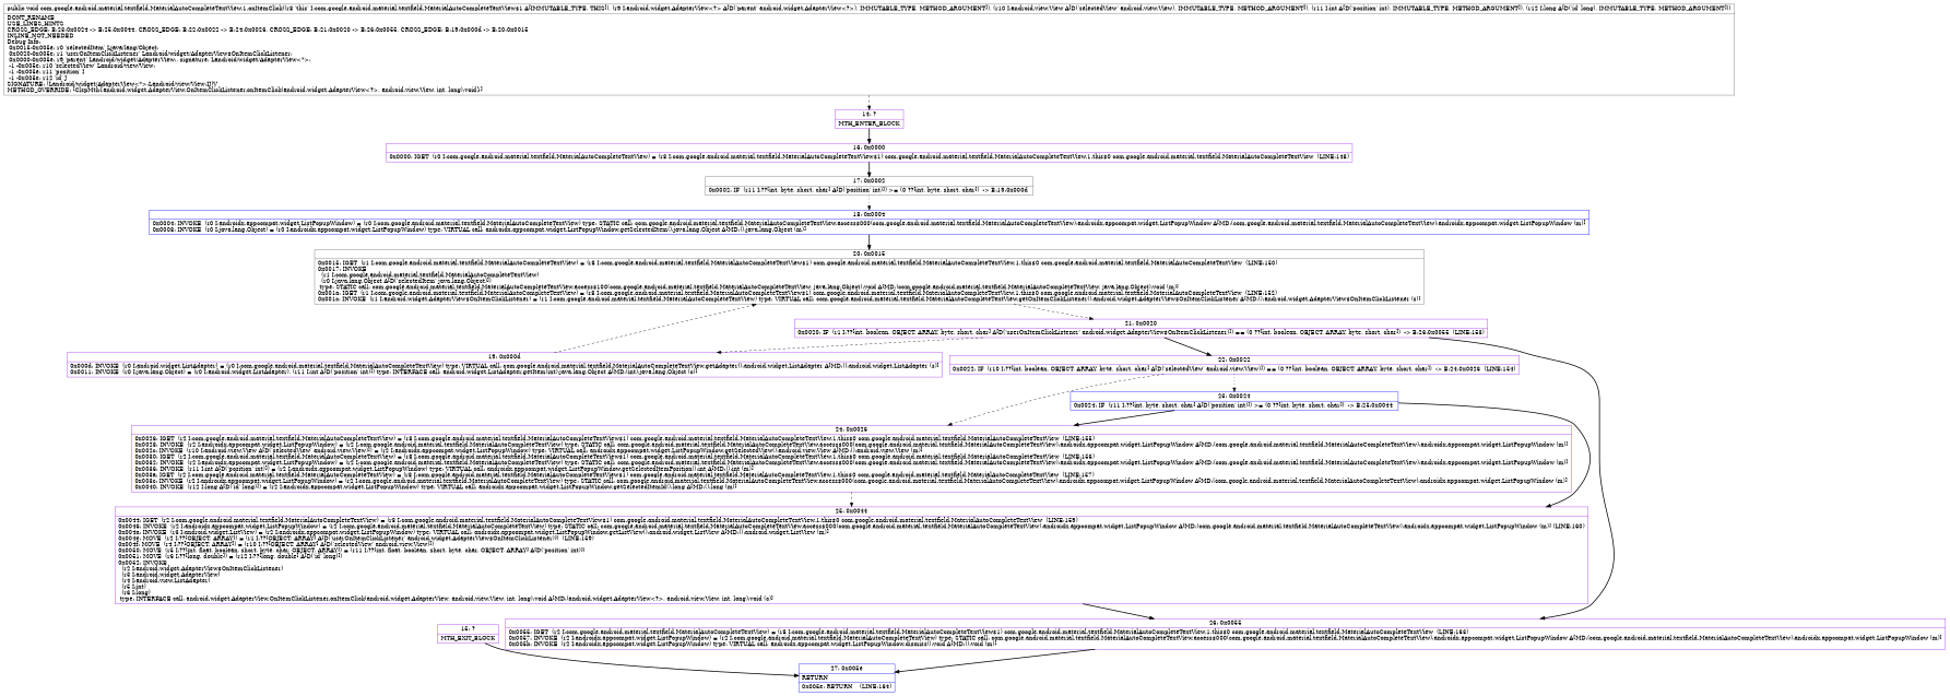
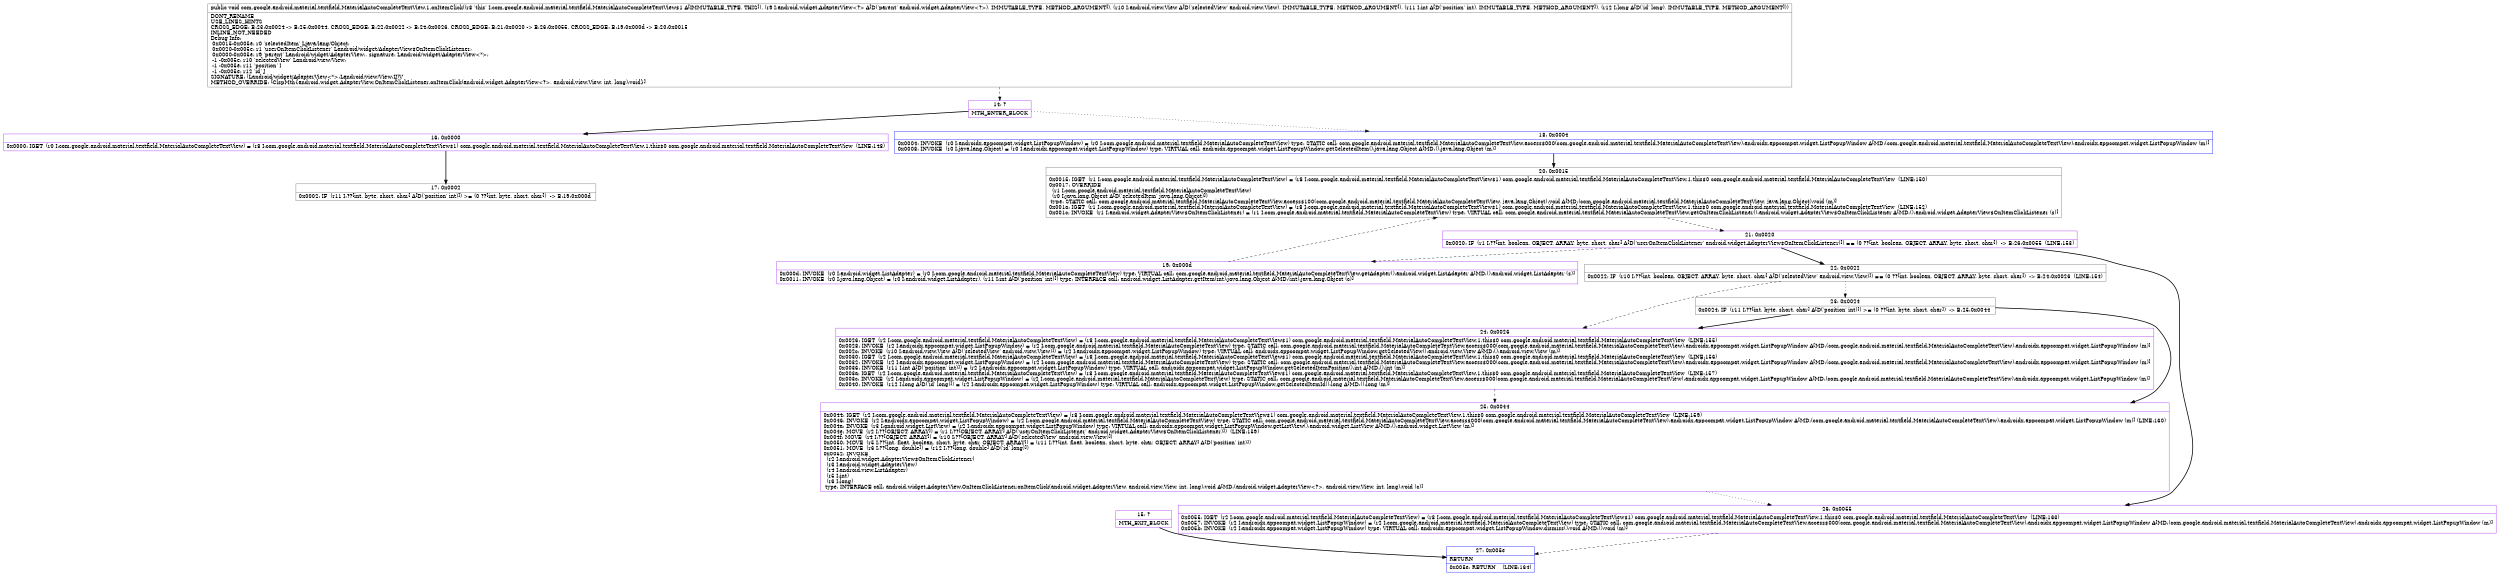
  digraph {
    node [color=purple shape=record]
    edge [style=bold]
    n1 [label="{14\:\ ?|MTH_ENTER_BLOCK\l}"]
    n2 [label="{16\:\ 0x0000|0x0000: IGET  (r0 I:com.google.android.material.textfield.MaterialAutoCompleteTextView) = (r8 I:com.google.android.material.textfield.MaterialAutoCompleteTextView$1) com.google.android.material.textfield.MaterialAutoCompleteTextView.1.this$0 com.google.android.material.textfield.MaterialAutoCompleteTextView  (LINE:148)\l}"]
    n3 [color=gray40 label="{17\:\ 0x0002|0x0002: IF  (r11 I:??[int, byte, short, char] A[D('position' int)]) \>= (0 ??[int, byte, short, char])  \-\> B:19:0x000d \l}"]
    n4 [color=blue label="{18\:\ 0x0004|0x0004: INVOKE  (r0 I:androidx.appcompat.widget.ListPopupWindow) = (r0 I:com.google.android.material.textfield.MaterialAutoCompleteTextView) type: STATIC call: com.google.android.material.textfield.MaterialAutoCompleteTextView.access$000(com.google.android.material.textfield.MaterialAutoCompleteTextView):androidx.appcompat.widget.ListPopupWindow A[MD:(com.google.android.material.textfield.MaterialAutoCompleteTextView):androidx.appcompat.widget.ListPopupWindow (m)]\l0x0008: INVOKE  (r0 I:java.lang.Object) = (r0 I:androidx.appcompat.widget.ListPopupWindow) type: VIRTUAL call: androidx.appcompat.widget.ListPopupWindow.getSelectedItem():java.lang.Object A[MD:():java.lang.Object (m)]\l}"]
-   n5 [color=gray40 label="{20\:\ 0x0015|0x0015: IGET  (r1 I:com.google.android.material.textfield.MaterialAutoCompleteTextView) = (r8 I:com.google.android.material.textfield.MaterialAutoCompleteTextView$1) com.google.android.material.textfield.MaterialAutoCompleteTextView.1.this$0 com.google.android.material.textfield.MaterialAutoCompleteTextView  (LINE:150)\l0x0017: INVOKE  \l  (r1 I:com.google.android.material.textfield.MaterialAutoCompleteTextView)\l  (r0 I:java.lang.Object A[D('selectedItem' java.lang.Object)])\l type: STATIC call: com.google.android.material.textfield.MaterialAutoCompleteTextView.access$100(com.google.android.material.textfield.MaterialAutoCompleteTextView, java.lang.Object):void A[MD:(com.google.android.material.textfield.MaterialAutoCompleteTextView, java.lang.Object):void (m)]\l0x001a: IGET  (r1 I:com.google.android.material.textfield.MaterialAutoCompleteTextView) = (r8 I:com.google.android.material.textfield.MaterialAutoCompleteTextView$1) com.google.android.material.textfield.MaterialAutoCompleteTextView.1.this$0 com.google.android.material.textfield.MaterialAutoCompleteTextView  (LINE:152)\l0x001c: INVOKE  (r1 I:android.widget.AdapterView$OnItemClickListener) = (r1 I:com.google.android.material.textfield.MaterialAutoCompleteTextView) type: VIRTUAL call: com.google.android.material.textfield.MaterialAutoCompleteTextView.getOnItemClickListener():android.widget.AdapterView$OnItemClickListener A[MD:():android.widget.AdapterView$OnItemClickListener (s)]\l}"]
+   n5 [color=gray40 label="{20\:\ 0x0015|0x0015: IGET  (r1 I:com.google.android.material.textfield.MaterialAutoCompleteTextView) = (r8 I:com.google.android.material.textfield.MaterialAutoCompleteTextView$1) com.google.android.material.textfield.MaterialAutoCompleteTextView.1.this$0 com.google.android.material.textfield.MaterialAutoCompleteTextView  (LINE:150)\l0x0017: OVERRIDE  \l  (r1 I:com.google.android.material.textfield.MaterialAutoCompleteTextView)\l  (r0 I:java.lang.Object A[D('selectedItem' java.lang.Object)])\l type: STATIC call: com.google.android.material.textfield.MaterialAutoCompleteTextView.access$100(com.google.android.material.textfield.MaterialAutoCompleteTextView, java.lang.Object):void A[MD:(com.google.android.material.textfield.MaterialAutoCompleteTextView, java.lang.Object):void (m)]\l0x001a: IGET  (r1 I:com.google.android.material.textfield.MaterialAutoCompleteTextView) = (r8 I:com.google.android.material.textfield.MaterialAutoCompleteTextView$1) com.google.android.material.textfield.MaterialAutoCompleteTextView.1.this$0 com.google.android.material.textfield.MaterialAutoCompleteTextView  (LINE:152)\l0x001c: INVOKE  (r1 I:android.widget.AdapterView$OnItemClickListener) = (r1 I:com.google.android.material.textfield.MaterialAutoCompleteTextView) type: VIRTUAL call: com.google.android.material.textfield.MaterialAutoCompleteTextView.getOnItemClickListener():android.widget.AdapterView$OnItemClickListener A[MD:():android.widget.AdapterView$OnItemClickListener (s)]\l}"]
    n6 [label="{19\:\ 0x000d|0x000d: INVOKE  (r0 I:android.widget.ListAdapter) = (r0 I:com.google.android.material.textfield.MaterialAutoCompleteTextView) type: VIRTUAL call: com.google.android.material.textfield.MaterialAutoCompleteTextView.getAdapter():android.widget.ListAdapter A[MD:():android.widget.ListAdapter (s)]\l0x0011: INVOKE  (r0 I:java.lang.Object) = (r0 I:android.widget.ListAdapter), (r11 I:int A[D('position' int)]) type: INTERFACE call: android.widget.ListAdapter.getItem(int):java.lang.Object A[MD:(int):java.lang.Object (c)]\l}"]
    n7 [label="{21\:\ 0x0020|0x0020: IF  (r1 I:??[int, boolean, OBJECT, ARRAY, byte, short, char] A[D('userOnItemClickListener' android.widget.AdapterView$OnItemClickListener)]) == (0 ??[int, boolean, OBJECT, ARRAY, byte, short, char])  \-\> B:26:0x0055  (LINE:153)\l}"]
-   n8 [label="{22\:\ 0x0022|0x0022: IF  (r10 I:??[int, boolean, OBJECT, ARRAY, byte, short, char] A[D('selectedView' android.view.View)]) == (0 ??[int, boolean, OBJECT, ARRAY, byte, short, char])  \-\> B:24:0x0026  (LINE:154)\l}"]
+   n8 [color=gray40 label="{22\:\ 0x0022|0x0022: IF  (r10 I:??[int, boolean, OBJECT, ARRAY, byte, short, char] A[D('selectedView' android.view.View)]) == (0 ??[int, boolean, OBJECT, ARRAY, byte, short, char])  \-\> B:24:0x0026  (LINE:154)\l}"]
    n9 [label="{26\:\ 0x0055|0x0055: IGET  (r2 I:com.google.android.material.textfield.MaterialAutoCompleteTextView) = (r8 I:com.google.android.material.textfield.MaterialAutoCompleteTextView$1) com.google.android.material.textfield.MaterialAutoCompleteTextView.1.this$0 com.google.android.material.textfield.MaterialAutoCompleteTextView  (LINE:163)\l0x0057: INVOKE  (r2 I:androidx.appcompat.widget.ListPopupWindow) = (r2 I:com.google.android.material.textfield.MaterialAutoCompleteTextView) type: STATIC call: com.google.android.material.textfield.MaterialAutoCompleteTextView.access$000(com.google.android.material.textfield.MaterialAutoCompleteTextView):androidx.appcompat.widget.ListPopupWindow A[MD:(com.google.android.material.textfield.MaterialAutoCompleteTextView):androidx.appcompat.widget.ListPopupWindow (m)]\l0x005b: INVOKE  (r2 I:androidx.appcompat.widget.ListPopupWindow) type: VIRTUAL call: androidx.appcompat.widget.ListPopupWindow.dismiss():void A[MD:():void (m)]\l}"]
-   n10 [color=blue label="{23\:\ 0x0024|0x0024: IF  (r11 I:??[int, byte, short, char] A[D('position' int)]) \>= (0 ??[int, byte, short, char])  \-\> B:25:0x0044 \l}"]
+   n10 [color=gray40 label="{23\:\ 0x0024|0x0024: IF  (r11 I:??[int, byte, short, char] A[D('position' int)]) \>= (0 ??[int, byte, short, char])  \-\> B:25:0x0044 \l}"]
    n11 [label="{24\:\ 0x0026|0x0026: IGET  (r2 I:com.google.android.material.textfield.MaterialAutoCompleteTextView) = (r8 I:com.google.android.material.textfield.MaterialAutoCompleteTextView$1) com.google.android.material.textfield.MaterialAutoCompleteTextView.1.this$0 com.google.android.material.textfield.MaterialAutoCompleteTextView  (LINE:155)\l0x0028: INVOKE  (r2 I:androidx.appcompat.widget.ListPopupWindow) = (r2 I:com.google.android.material.textfield.MaterialAutoCompleteTextView) type: STATIC call: com.google.android.material.textfield.MaterialAutoCompleteTextView.access$000(com.google.android.material.textfield.MaterialAutoCompleteTextView):androidx.appcompat.widget.ListPopupWindow A[MD:(com.google.android.material.textfield.MaterialAutoCompleteTextView):androidx.appcompat.widget.ListPopupWindow (m)]\l0x002c: INVOKE  (r10 I:android.view.View A[D('selectedView' android.view.View)]) = (r2 I:androidx.appcompat.widget.ListPopupWindow) type: VIRTUAL call: androidx.appcompat.widget.ListPopupWindow.getSelectedView():android.view.View A[MD:():android.view.View (m)]\l0x0030: IGET  (r2 I:com.google.android.material.textfield.MaterialAutoCompleteTextView) = (r8 I:com.google.android.material.textfield.MaterialAutoCompleteTextView$1) com.google.android.material.textfield.MaterialAutoCompleteTextView.1.this$0 com.google.android.material.textfield.MaterialAutoCompleteTextView  (LINE:156)\l0x0032: INVOKE  (r2 I:androidx.appcompat.widget.ListPopupWindow) = (r2 I:com.google.android.material.textfield.MaterialAutoCompleteTextView) type: STATIC call: com.google.android.material.textfield.MaterialAutoCompleteTextView.access$000(com.google.android.material.textfield.MaterialAutoCompleteTextView):androidx.appcompat.widget.ListPopupWindow A[MD:(com.google.android.material.textfield.MaterialAutoCompleteTextView):androidx.appcompat.widget.ListPopupWindow (m)]\l0x0036: INVOKE  (r11 I:int A[D('position' int)]) = (r2 I:androidx.appcompat.widget.ListPopupWindow) type: VIRTUAL call: androidx.appcompat.widget.ListPopupWindow.getSelectedItemPosition():int A[MD:():int (m)]\l0x003a: IGET  (r2 I:com.google.android.material.textfield.MaterialAutoCompleteTextView) = (r8 I:com.google.android.material.textfield.MaterialAutoCompleteTextView$1) com.google.android.material.textfield.MaterialAutoCompleteTextView.1.this$0 com.google.android.material.textfield.MaterialAutoCompleteTextView  (LINE:157)\l0x003c: INVOKE  (r2 I:androidx.appcompat.widget.ListPopupWindow) = (r2 I:com.google.android.material.textfield.MaterialAutoCompleteTextView) type: STATIC call: com.google.android.material.textfield.MaterialAutoCompleteTextView.access$000(com.google.android.material.textfield.MaterialAutoCompleteTextView):androidx.appcompat.widget.ListPopupWindow A[MD:(com.google.android.material.textfield.MaterialAutoCompleteTextView):androidx.appcompat.widget.ListPopupWindow (m)]\l0x0040: INVOKE  (r12 I:long A[D('id' long)]) = (r2 I:androidx.appcompat.widget.ListPopupWindow) type: VIRTUAL call: androidx.appcompat.widget.ListPopupWindow.getSelectedItemId():long A[MD:():long (m)]\l}"]
    n12 [color=blue label="{27\:\ 0x005e|RETURN\l|0x005e: RETURN    (LINE:164)\l}"]
    n13 [label="{25\:\ 0x0044|0x0044: IGET  (r2 I:com.google.android.material.textfield.MaterialAutoCompleteTextView) = (r8 I:com.google.android.material.textfield.MaterialAutoCompleteTextView$1) com.google.android.material.textfield.MaterialAutoCompleteTextView.1.this$0 com.google.android.material.textfield.MaterialAutoCompleteTextView  (LINE:159)\l0x0046: INVOKE  (r2 I:androidx.appcompat.widget.ListPopupWindow) = (r2 I:com.google.android.material.textfield.MaterialAutoCompleteTextView) type: STATIC call: com.google.android.material.textfield.MaterialAutoCompleteTextView.access$000(com.google.android.material.textfield.MaterialAutoCompleteTextView):androidx.appcompat.widget.ListPopupWindow A[MD:(com.google.android.material.textfield.MaterialAutoCompleteTextView):androidx.appcompat.widget.ListPopupWindow (m)] (LINE:160)\l0x004a: INVOKE  (r3 I:android.widget.ListView) = (r2 I:androidx.appcompat.widget.ListPopupWindow) type: VIRTUAL call: androidx.appcompat.widget.ListPopupWindow.getListView():android.widget.ListView A[MD:():android.widget.ListView (m)]\l0x004e: MOVE  (r2 I:??[OBJECT, ARRAY]) = (r1 I:??[OBJECT, ARRAY] A[D('userOnItemClickListener' android.widget.AdapterView$OnItemClickListener)])  (LINE:159)\l0x004f: MOVE  (r4 I:??[OBJECT, ARRAY]) = (r10 I:??[OBJECT, ARRAY] A[D('selectedView' android.view.View)]) \l0x0050: MOVE  (r5 I:??[int, float, boolean, short, byte, char, OBJECT, ARRAY]) = (r11 I:??[int, float, boolean, short, byte, char, OBJECT, ARRAY] A[D('position' int)]) \l0x0051: MOVE  (r6 I:??[long, double]) = (r12 I:??[long, double] A[D('id' long)]) \l0x0052: INVOKE  \l  (r2 I:android.widget.AdapterView$OnItemClickListener)\l  (r3 I:android.widget.AdapterView)\l  (r4 I:android.view.ListAdapter)\l  (r5 I:int)\l  (r6 I:long)\l type: INTERFACE call: android.widget.AdapterView.OnItemClickListener.onItemClick(android.widget.AdapterView, android.view.View, int, long):void A[MD:(android.widget.AdapterView\<?\>, android.view.View, int, long):void (c)]\l}"]
    n14 [label="{15\:\ ?|MTH_EXIT_BLOCK\l}"]
    n15 [color=gray40 label="{public void com.google.android.material.textfield.MaterialAutoCompleteTextView.1.onItemClick((r8 'this' I:com.google.android.material.textfield.MaterialAutoCompleteTextView$1 A[IMMUTABLE_TYPE, THIS]), (r9 I:android.widget.AdapterView\<?\> A[D('parent' android.widget.AdapterView\<?\>), IMMUTABLE_TYPE, METHOD_ARGUMENT]), (r10 I:android.view.View A[D('selectedView' android.view.View), IMMUTABLE_TYPE, METHOD_ARGUMENT]), (r11 I:int A[D('position' int), IMMUTABLE_TYPE, METHOD_ARGUMENT]), (r12 I:long A[D('id' long), IMMUTABLE_TYPE, METHOD_ARGUMENT]))  | DONT_RENAME\lUSE_LINES_HINTS\lCROSS_EDGE: B:23:0x0024 \-\> B:25:0x0044, CROSS_EDGE: B:22:0x0022 \-\> B:24:0x0026, CROSS_EDGE: B:21:0x0020 \-\> B:26:0x0055, CROSS_EDGE: B:19:0x000d \-\> B:20:0x0015\lINLINE_NOT_NEEDED\lDebug Info:\l  0x0015\-0x005e: r0 'selectedItem' Ljava\/lang\/Object;\l  0x0020\-0x005e: r1 'userOnItemClickListener' Landroid\/widget\/AdapterView$OnItemClickListener;\l  0x0000\-0x005e: r9 'parent' Landroid\/widget\/AdapterView;, signature: Landroid\/widget\/AdapterView\<*\>;\l  \-1 \-0x005e: r10 'selectedView' Landroid\/view\/View;\l  \-1 \-0x005e: r11 'position' I\l  \-1 \-0x005e: r12 'id' J\lSIGNATURE: (Landroid\/widget\/AdapterView\<*\>;Landroid\/view\/View;IJ)V\lMETHOD_OVERRIDE: [ClspMth\{android.widget.AdapterView.OnItemClickListener.onItemClick(android.widget.AdapterView\<?\>, android.view.View, int, long):void\}]\l}"]
    n1 -> n2
    n2 -> n3
-   n3 -> n4 [style=dotted]
+   n1 -> n4 [style=dotted]
    n4 -> n5
    n5 -> n7 [style=dashed]
    n6 -> n5 [style=dashed]
    n7 -> n6 [style=dashed]
    n7 -> n8
    n7 -> n9
    n8 -> n10 [style=dotted]
    n8 -> n11 [style=dashed]
-   n9 -> n12
+   n9 -> n12 [style=dashed]
    n10 -> n11
    n10 -> n13
    n11 -> n13 [style=dashed]
-   n13 -> n9
+   n13 -> n9 [style=dotted]
    n14 -> n12
    n15 -> n1 [style=dashed]
  }
